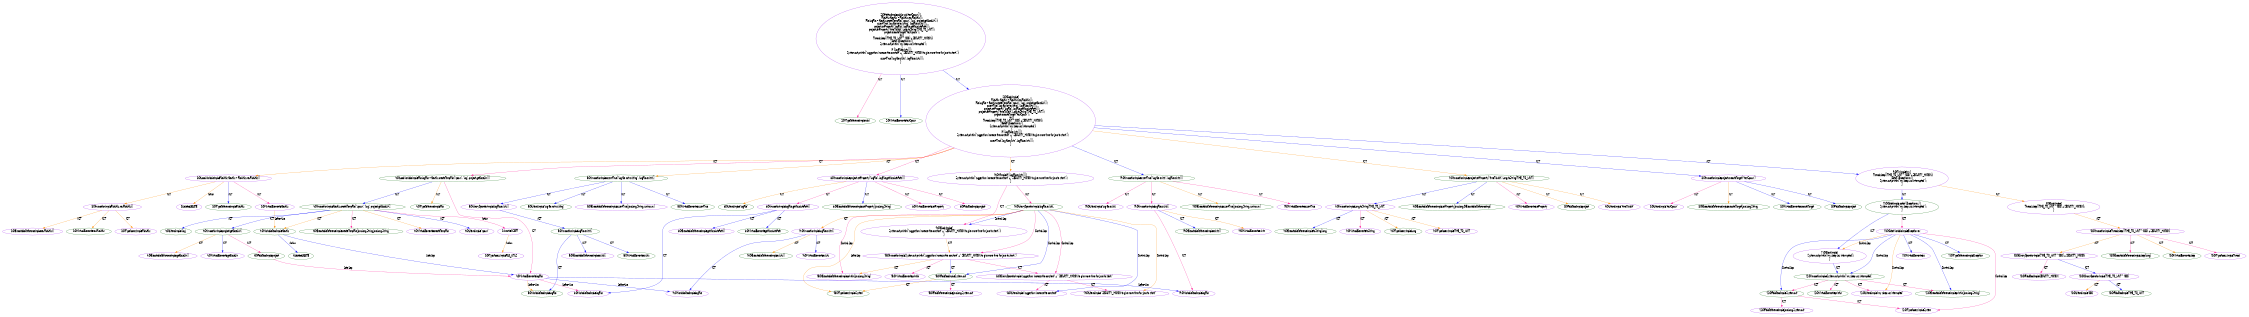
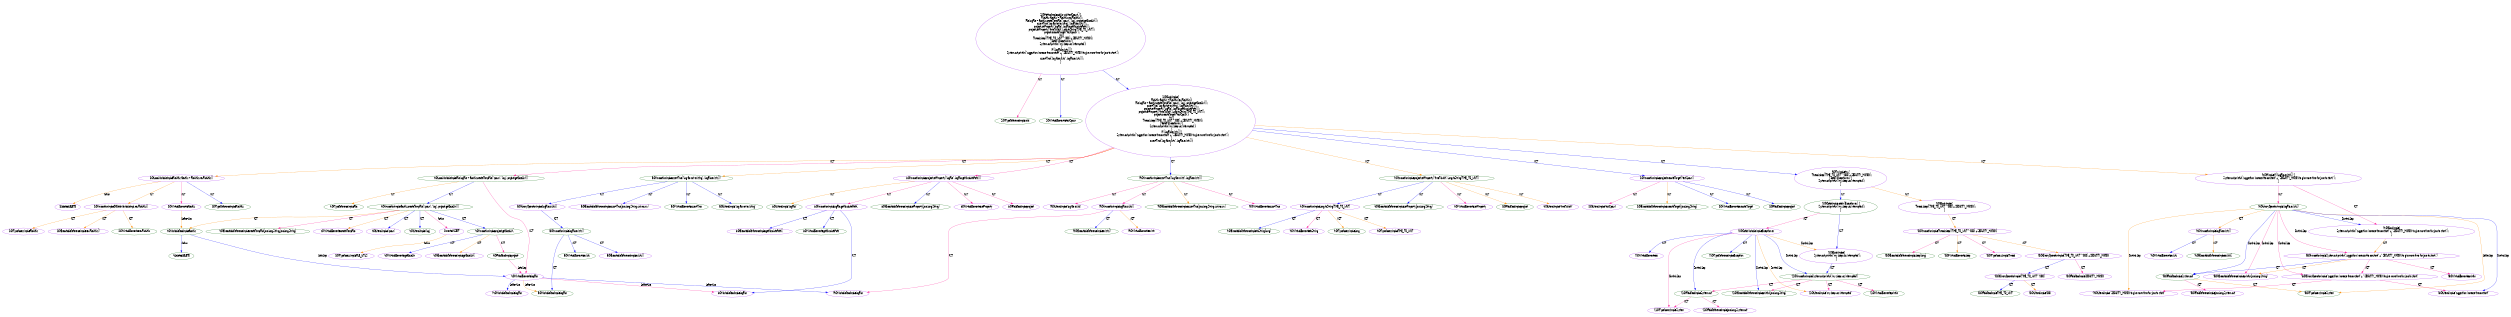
  digraph {
    fontname="Patrick Hand"
    node [color=purple fontname="Patrick Hand" shape=ellipse]
    edge [color=blue fontname="Patrick Hand"]
    n1 [color=darkgreen label="2:CtTypeReferenceImpl@void"]
    n2 [color=darkgreen label="2:CtVirtualElement@testSpawn"]
    n3 [color=darkgreen label="3:CtTypeReferenceImpl@FileUtils"]
    n4 [label="3:CtExecutableReferenceImpl@newFileUtils()"]
    n5 [color=darkgreen label="3:CtVirtualElement@newFileUtils"]
    n6 [label="3:CtTypeAccessImpl@FileUtils"]
-   n7 [label="3:CtInvocationImpl@FileUtils.newFileUtils()"]
+   n7 [label="3:CtInvocationImpl@CtCatchVariableImpl.newFileUtils()"]
    n8 [label="3:CtVirtualElement@fileutils"]
    n9 [color=darkgreen label="4:CtVariableReadImpl@fileutils"]
    n10 [label="4:CtVirtualElement@logFile"]
    n11 [color=darkgreen label="4:Delete@DELETE"]
    n12 [label="3:CtLocalVariableImpl@FileUtils fileutils = FileUtils.newFileUtils()"]
    n13 [label="3:Delete@DELETE"]
    n14 [color=darkgreen label="4:CtTypeReferenceImpl@File"]
    n15 [color=darkgreen label="4:CtExecutableReferenceImpl@createTempFile(java.lang.String,java.lang.String)"]
    n16 [label="4:CtVirtualElement@createTempFile"]
    n17 [color=darkgreen label="5:CtVariableReadImpl@logFile"]
    n18 [label="6:CtVariableReadImpl@logFile"]
    n19 [label="14:CtVariableReadImpl@logFile"]
    n20 [label="19:CtVariableReadImpl@logFile"]
    n21 [label="4:CtLiteralImpl@\"spawn\""]
    n22 [color=darkgreen label="4:CtLiteralImpl@\"log\""]
    n23 [label="4:CtExecutableReferenceImpl@getBaseDir()"]
    n24 [label="4:CtVirtualElement@getBaseDir"]
    n25 [color=darkgreen label="4:CtFieldReadImpl@project"]
    n26 [color=darkgreen label="4:CtInvocationImpl@project.getBaseDir()"]
    n27 [color=darkgreen label="4:CtInvocationImpl@fileutils.createTempFile(\"spawn\", \"log\", project.getBaseDir())"]
    n28 [label="3:Insert@INSERT"]
    n29 [label="3:CtTypeAccessImpl@FILE_UTILS"]
    n30 [color=darkgreen label="4:CtLocalVariableImpl@File logFile = fileutils.createTempFile(\"spawn\", \"log\", project.getBaseDir())"]
    n31 [label="5:CtExecutableReferenceImpl@assertTrue(java.lang.String,<unknown>)"]
    n32 [color=darkgreen label="5:CtVirtualElement@assertTrue"]
    n33 [color=darkgreen label="5:CtLiteralImpl@\"log file not existing\""]
    n34 [label="5:CtExecutableReferenceImpl@exists()"]
    n35 [color=darkgreen label="5:CtVirtualElement@exists"]
    n36 [color=darkgreen label="5:CtInvocationImpl@logFile.exists()"]
    n37 [label="5:CtUnaryOperatorImpl@!logFile.exists()"]
    n38 [color=darkgreen label="5:CtInvocationImpl@assertTrue(\"log file not existing\", !logFile.exists())"]
    n39 [color=darkgreen label="6:CtExecutableReferenceImpl@setProperty(java.lang.String)"]
    n40 [label="6:CtVirtualElement@setProperty"]
    n41 [label="6:CtFieldReadImpl@project"]
    n42 [color=darkgreen label="6:CtLiteralImpl@\"logFile\""]
    n43 [label="6:CtExecutableReferenceImpl@getAbsolutePath()"]
    n44 [color=darkgreen label="6:CtVirtualElement@getAbsolutePath"]
    n45 [label="6:CtInvocationImpl@logFile.getAbsolutePath()"]
    n46 [label="6:CtInvocationImpl@project.setProperty(\"logFile\", logFile.getAbsolutePath())"]
-   n47 [color=darkgreen label="7:CtExecutableReferenceImpl@setProperty(java.lang.CtExecutableReferenceImpl)"]
+   n47 [color=darkgreen label="7:CtExecutableReferenceImpl@setProperty(java.lang.String)"]
    n48 [label="7:CtVirtualElement@setProperty"]
    n49 [color=darkgreen label="0:CtFieldReadImpl@project"]
    n50 [label="7:CtLiteralImpl@\"timeToWait\""]
    n51 [color=darkgreen label="7:CtExecutableReferenceImpl@toString(long)"]
    n52 [label="7:CtVirtualElement@toString"]
    n53 [color=darkgreen label="7:CtTypeAccessImpl@Long"]
    n54 [label="7:CtTypeAccessImpl@TIME_TO_WAIT"]
    n55 [label="7:CtInvocationImpl@Long.toString(TIME_TO_WAIT)"]
    n56 [color=darkgreen label="7:CtInvocationImpl@project.setProperty(\"timeToWait\", Long.toString(TIME_TO_WAIT))"]
    n57 [color=darkgreen label="8:CtExecutableReferenceImpl@executeTarget(java.lang.String)"]
    n58 [color=darkgreen label="8:CtVirtualElement@executeTarget"]
    n59 [color=darkgreen label="8:CtFieldReadImpl@project"]
    n60 [label="8:CtLiteralImpl@\"testSpawn\""]
    n61 [label="8:CtInvocationImpl@project.executeTarget(\"testSpawn\")"]
    n62 [color=darkgreen label="10:CtExecutableReferenceImpl@sleep(long)"]
    n63 [color=darkgreen label="10:CtVirtualElement@sleep"]
    n64 [label="10:CtTypeAccessImpl@Thread"]
    n65 [color=darkgreen label="10:CtFieldReadImpl@TIME_TO_WAIT"]
    n66 [label="10:CtLiteralImpl@1000"]
    n67 [label="10:CtBinaryOperatorImpl@(TIME_TO_WAIT * 1000)"]
    n68 [label="10:CtFieldReadImpl@SECURITY_MARGIN"]
    n69 [label="10:CtBinaryOperatorImpl@(TIME_TO_WAIT * 1000) + SECURITY_MARGIN"]
    n70 [label="10:CtInvocationImpl@Thread.sleep((TIME_TO_WAIT * 1000) + SECURITY_MARGIN)"]
    n71 [label="9:CtBlockImpl@\{\n    Thread.sleep((TIME_TO_WAIT * 1000) + SECURITY_MARGIN);\n\}"]
    n72 [label="11:CtVirtualElement@ex"]
    n73 [color=darkgreen label="11:CtTypeReferenceImpl@Exception"]
    n74 [label="11:CtCatchVariableImpl@Exception ex"]
    n75 [color=darkgreen label="12:CtExecutableReferenceImpl@println(java.lang.String)"]
    n76 [label="12:CtTypeAccessImpl@System"]
    n77 [color=darkgreen label="12:CtFieldReadImpl@System.out"]
    n78 [label="12:CtLiteralImpl@\"my sleep was interrupted\""]
    n79 [color=darkgreen label="12:CtInvocationImpl@System.out.println(\"my sleep was interrupted\")"]
    n80 [label="11:CtBlockImpl@\{\n    System.out.println(\"my sleep was interrupted\");\n\}"]
    n81 [label="12:CtFieldReferenceImpl@java.lang.System.out"]
    n82 [color=darkgreen label="12:CtVirtualElement@println"]
    n83 [color=darkgreen label="11:CtCatchImpl@ catch (Exception ex) \{\n    System.out.println(\"my sleep was interrupted\");\n\}"]
    n84 [label="9:CtTryImpl@try \{\n    Thread.sleep((TIME_TO_WAIT * 1000) + SECURITY_MARGIN);\n\} catch (Exception ex) \{\n    System.out.println(\"my sleep was interrupted\");\n\}"]
    n85 [color=darkgreen label="14:CtExecutableReferenceImpl@exists()"]
    n86 [label="14:CtVirtualElement@exists"]
    n87 [label="14:CtInvocationImpl@logFile.exists()"]
    n88 [color=darkgreen label="14:CtUnaryOperatorImpl@!logFile.exists()"]
    n89 [label="15:CtExecutableReferenceImpl@println(java.lang.String)"]
    n90 [color=darkgreen label="15:CtTypeAccessImpl@System"]
    n91 [color=darkgreen label="15:CtFieldReadImpl@System.out"]
    n92 [label="16:CtLiteralImpl@\"suggestion: increase the constant\""]
    n93 [label="17:CtLiteralImpl@\" SECURITY_MARGIN to give more time for java to start.\""]
    n94 [label="16:CtBinaryOperatorImpl@\"suggestion: increase the constant\" + \" SECURITY_MARGIN to give more time for java to start.\""]
    n95 [label="15:CtInvocationImpl@System.out.println(\"suggestion: increase the constant\" + \" SECURITY_MARGIN to give more time for java to start.\")"]
    n96 [label="14:CtBlockImpl@\{\n    System.out.println(\"suggestion: increase the constant\" + \" SECURITY_MARGIN to give more time for java to start.\");\n\}"]
    n97 [label="15:CtFieldReferenceImpl@java.lang.System.out"]
    n98 [label="15:CtVirtualElement@println"]
    n99 [label="14:CtIfImpl@if (!logFile.exists()) \{\n    System.out.println(\"suggestion: increase the constant\" + \" SECURITY_MARGIN to give more time for java to start.\");\n\}"]
    n100 [color=darkgreen label="19:CtExecutableReferenceImpl@assertTrue(java.lang.String,<unknown>)"]
    n101 [label="19:CtVirtualElement@assertTrue"]
    n102 [label="19:CtLiteralImpl@\"log file exists\""]
    n103 [color=darkgreen label="19:CtExecutableReferenceImpl@exists()"]
    n104 [label="19:CtVirtualElement@exists"]
    n105 [label="19:CtInvocationImpl@logFile.exists()"]
    n106 [color=darkgreen label="19:CtInvocationImpl@assertTrue(\"log file exists\", logFile.exists())"]
    n107 [label="2:CtBlockImpl@\{\n    FileUtils fileutils = FileUtils.newFileUtils();\n    File logFile = fileutils.createTempFile(\"spawn\", \"log\", project.getBaseDir());\n    assertTrue(\"log file not existing\", !logFile.exists());\n    project.setProperty(\"logFile\", logFile.getAbsolutePath());\n    project.setProperty(\"timeToWait\", Long.toString(TIME_TO_WAIT));\n    project.executeTarget(\"testSpawn\");\n    try \{\n        Thread.sleep((TIME_TO_WAIT * 1000) + SECURITY_MARGIN);\n    \} catch (Exception ex) \{\n        System.out.println(\"my sleep was interrupted\");\n    \}\n    if (!logFile.exists()) \{\n        System.out.println(\"suggestion: increase the constant\" + \" SECURITY_MARGIN to give more time for java to start.\");\n    \}\n    assertTrue(\"log file exists\", logFile.exists());\n\}"]
    n108 [label="2:CtMethodImpl@public void testSpawn() \{\n    FileUtils fileutils = FileUtils.newFileUtils();\n    File logFile = fileutils.createTempFile(\"spawn\", \"log\", project.getBaseDir());\n    assertTrue(\"log file not existing\", !logFile.exists());\n    project.setProperty(\"logFile\", logFile.getAbsolutePath());\n    project.setProperty(\"timeToWait\", Long.toString(TIME_TO_WAIT));\n    project.executeTarget(\"testSpawn\");\n    try \{\n        Thread.sleep((TIME_TO_WAIT * 1000) + SECURITY_MARGIN);\n    \} catch (Exception ex) \{\n        System.out.println(\"my sleep was interrupted\");\n    \}\n    if (!logFile.exists()) \{\n        System.out.println(\"suggestion: increase the constant\" + \" SECURITY_MARGIN to give more time for java to start.\");\n    \}\n    assertTrue(\"log file exists\", logFile.exists());\n\}"]
    n7 -> n4 [color=darkorange label=AST]
    n7 -> n5 [color=darkorange label=AST]
    n7 -> n6 [color=darkorange label=AST]
    n8 -> n9 [color=darkorange label="Define-Use"]
    n9 -> n10 [label="Data Dep"]
    n9 -> n11 [label=Action]
    n10 -> n17 [color=darkorange label="Define-Use"]
    n10 -> n18 [color=deeppink label="Define-Use"]
    n10 -> n19 [label="Define-Use"]
    n10 -> n20 [label="Define-Use"]
    n12 -> n3 [label=AST]
    n12 -> n7 [color=darkorange label=AST]
    n12 -> n8 [color=deeppink label=AST]
    n12 -> n13 [color=darkorange label=Action]
    n25 -> n10 [color=deeppink label="Data Dep"]
    n26 -> n23 [color=darkorange label=AST]
    n26 -> n24 [label=AST]
    n26 -> n25 [color=deeppink label=AST]
    n27 -> n9 [color=darkorange label=AST]
    n27 -> n15 [color=deeppink label=AST]
    n27 -> n16 [color=darkorange label=AST]
    n27 -> n21 [label=AST]
    n27 -> n22 [label=AST]
    n27 -> n26 [label=AST]
    n27 -> n28 [color=deeppink label=Action]
    n28 -> n29 [color=darkorange label=Action]
    n30 -> n10 [color=deeppink label=AST]
    n30 -> n14 [color=darkorange label=AST]
    n30 -> n27 [label=AST]
    n36 -> n17 [label=AST]
    n36 -> n34 [label=AST]
    n36 -> n35 [label=AST]
    n37 -> n36 [label=AST]
    n38 -> n31 [label=AST]
    n38 -> n32 [label=AST]
    n38 -> n33 [label=AST]
    n38 -> n37 [label=AST]
    n45 -> n18 [label=AST]
    n45 -> n43 [label=AST]
    n45 -> n44 [label=AST]
    n46 -> n39 [label=AST]
    n46 -> n40 [color=deeppink label=AST]
    n46 -> n41 [color=deeppink label=AST]
    n46 -> n42 [color=darkorange label=AST]
    n46 -> n45 [color=deeppink label=AST]
    n55 -> n51 [label=AST]
    n55 -> n52 [color=deeppink label=AST]
    n55 -> n53 [color=darkorange label=AST]
    n55 -> n54 [color=darkorange label=AST]
    n56 -> n47 [label=AST]
    n56 -> n48 [color=deeppink label=AST]
    n56 -> n49 [color=darkorange label=AST]
    n56 -> n50 [color=darkorange label=AST]
    n56 -> n55 [label=AST]
    n61 -> n57 [color=darkorange label=AST]
    n61 -> n58 [label=AST]
    n61 -> n59 [label=AST]
    n61 -> n60 [color=deeppink label=AST]
    n67 -> n65 [label=AST]
    n67 -> n66 [color=darkorange label=AST]
    n69 -> n67 [label=AST]
    n69 -> n68 [color=deeppink label=AST]
    n70 -> n62 [color=deeppink label=AST]
    n70 -> n63 [color=darkorange label=AST]
    n70 -> n64 [color=deeppink label=AST]
    n70 -> n69 [color=darkorange label=AST]
    n71 -> n70 [color=darkorange label=AST]
    n74 -> n72 [label=AST]
    n74 -> n73 [label=AST]
    n74 -> n75 [label="Control Dep"]
    n74 -> n76 [color=deeppink label="Control Dep"]
    n74 -> n77 [label="Control Dep"]
    n74 -> n78 [color=darkorange label="Control Dep"]
    n74 -> n79 [label="Control Dep"]
    n74 -> n80 [color=darkorange label="Control Dep"]
    n77 -> n76 [color=deeppink label=AST]
    n77 -> n81 [color=deeppink label=AST]
    n79 -> n75 [color=deeppink label=AST]
    n79 -> n77 [color=deeppink label=AST]
    n79 -> n78 [color=deeppink label=AST]
    n79 -> n82 [color=deeppink label=AST]
    n80 -> n79 [label=AST]
    n83 -> n74 [color=deeppink label=AST]
    n83 -> n80 [label=AST]
    n84 -> n71 [color=darkorange label=AST]
    n84 -> n83 [label=AST]
-   n87 -> n19 [label=AST]
    n87 -> n85 [color=darkorange label=AST]
    n87 -> n86 [label=AST]
    n88 -> n87 [color=darkorange label=AST]
    n88 -> n89 [color=deeppink label="Control Dep"]
    n88 -> n90 [color=darkorange label="Define Dep"]
    n88 -> n91 [label="Control Dep"]
    n88 -> n92 [label="Control Dep"]
    n88 -> n93 [color=darkorange label="Control Dep"]
    n88 -> n94 [color=deeppink label="Control Dep"]
    n88 -> n95 [color=deeppink label="Control Dep"]
    n88 -> n96 [label="Control Dep"]
    n91 -> n90 [color=darkorange label=AST]
    n91 -> n97 [color=deeppink label=AST]
    n94 -> n92 [color=deeppink label=AST]
    n94 -> n93 [color=deeppink label=AST]
    n95 -> n89 [color=darkorange label=AST]
    n95 -> n91 [label=AST]
    n95 -> n94 [color=deeppink label=AST]
    n95 -> n98 [color=deeppink label=AST]
    n96 -> n95 [color=darkorange label=AST]
    n99 -> n88 [color=deeppink label=AST]
    n99 -> n96 [color=deeppink label=AST]
    n105 -> n20 [color=deeppink label=AST]
    n105 -> n103 [label=AST]
    n105 -> n104 [color=darkorange label=AST]
    n106 -> n100 [color=darkorange label=AST]
    n106 -> n101 [color=deeppink label=AST]
    n106 -> n102 [color=deeppink label=AST]
    n106 -> n105 [color=deeppink label=AST]
    n107 -> n12 [color=darkorange label=AST]
    n107 -> n30 [color=deeppink label=AST]
    n107 -> n38 [color=darkorange label=AST]
    n107 -> n46 [color=deeppink label=AST]
    n107 -> n56 [color=darkorange label=AST]
    n107 -> n61 [label=AST]
    n107 -> n84 [label=AST]
    n107 -> n99 [color=darkorange label=AST]
    n107 -> n106 [label=AST]
    n108 -> n1 [color=deeppink label=AST]
    n108 -> n2 [label=AST]
    n108 -> n107 [label=AST]
  }
